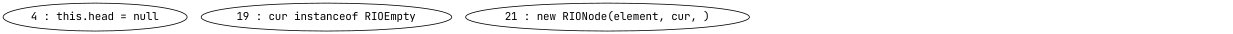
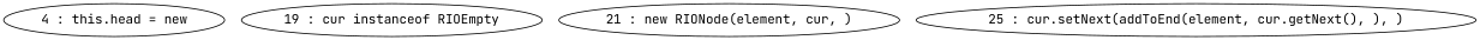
  digraph {
    fontname="JetBrains Mono"
    node [fontname="JetBrains Mono"]
-   "4 : this.head = null"
+   "4 : this.head = null" [label="4 : this.head = new"]
    "19 : cur instanceof RIOEmpty"
    "21 : new RIONode(element, cur, )"
+   "25 : cur.setNext(addToEnd(element, cur.getNext(), ), )"
  }
